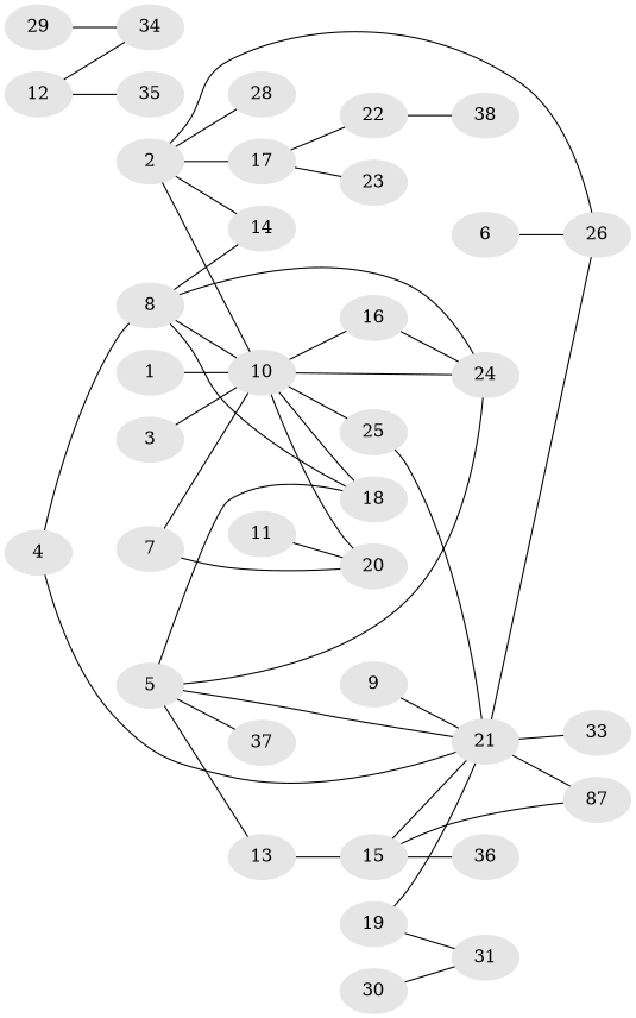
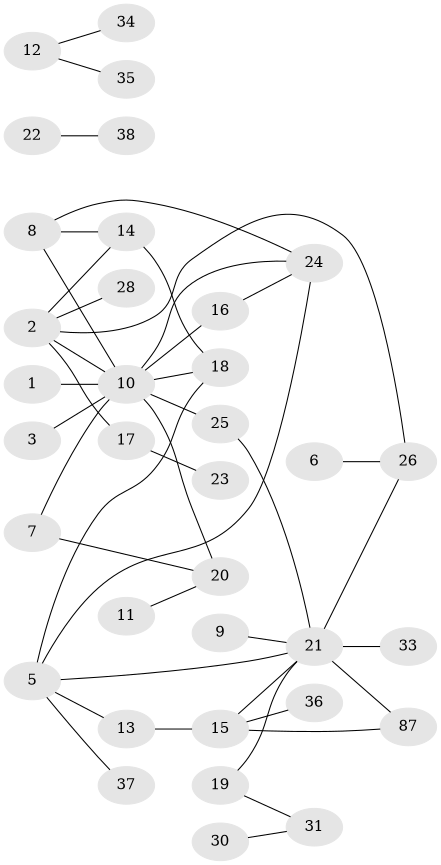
  graph {
    rankdir=LR
    node [color=gray90 style=filled]
    edge [weight=1.0]
    1
    10
    18
    24
    20
    16
    25
    2
    14
    17
    26
    28
    22
    23
    3
-   4
    8
    21
    n19 [label=87]
    33
    5
    13
    37
    15
    6
    7
    9
    11
    12
    34
    35
    36
    38
    19
    31
    30
-   29
    1 -- 10
    10 -- 18
    10 -- 24 [weight=2.0]
    10 -- 20
    10 -- 16
    10 -- 25
    16 -- 24
    25 -- 21
    2 -- 10
    2 -- 14
    2 -- 17
    2 -- 26
    2 -- 28
-   8 -- 18
-   17 -- 22
+   14 -- 18
    17 -- 23
    22 -- 38
    3 -- 10
-   4 -- 8
-   4 -- 21
    8 -- 10
    8 -- 24
    8 -- 14
    21 -- 26
    21 -- n19
    21 -- 33
    5 -- 18
    5 -- 24
    5 -- 21
    5 -- 13
    5 -- 37
    13 -- 15
    15 -- 21
    15 -- n19
    15 -- 36
    6 -- 26
    7 -- 10
    7 -- 20
    9 -- 21
    11 -- 20
    12 -- 34
    12 -- 35
    19 -- 21
    19 -- 31
    30 -- 31
-   29 -- 34
  }
